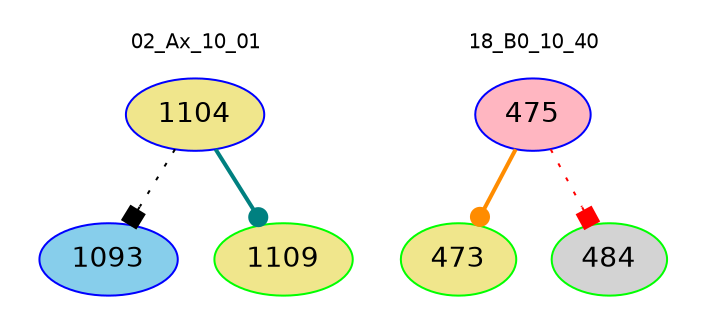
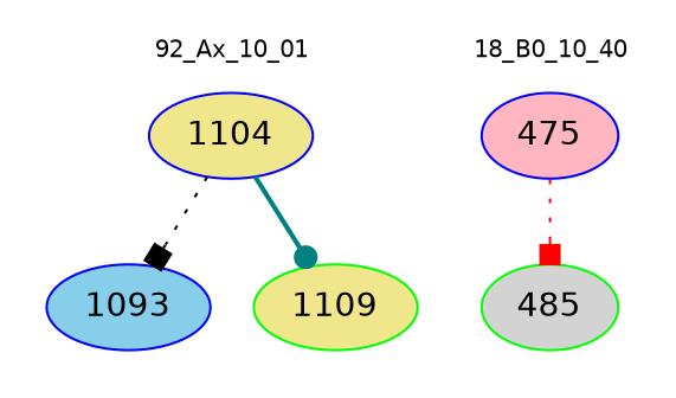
  digraph {
    fontname="DejaVu Sans"
    node [color=blue fillcolor=khaki fontname="DejaVu Sans" style=filled]
    edge [arrowhead=box fontname="DejaVu Sans" style=dotted]
    n1 [label=1104]
    n2 [fillcolor=skyblue label=1093]
    n3 [color=green label=1109]
    n4 [fillcolor=lightpink label=475]
-   n5 [color=green label=473]
-   n6 [color=green fillcolor=lightgrey label=484]
+   n6 [color=green fillcolor=lightgrey label=485]
    subgraph cluster_1 {
      color=white
      fontsize=10
-     label="02_Ax_10_01"
+     label="92_Ax_10_01"
      n1
      n2
      n3
    }
    subgraph cluster_2 {
      color=white
      fontsize=10
      label="18_B0_10_40"
      n4
-     n5
      n6
    }
    n1 -> n2 [color=black]
    n1 -> n3 [arrowhead=dot color=teal style=bold]
-   n4 -> n5 [arrowhead=dot color=darkorange style=bold]
    n4 -> n6 [color=red]
  }
